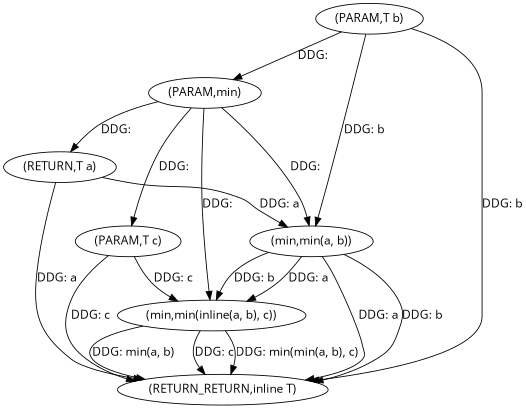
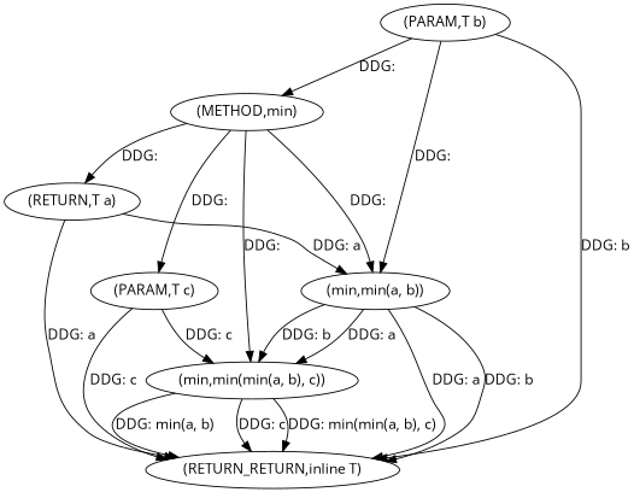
  digraph {
    fontname="Open Sans"
    node [fontname="Open Sans"]
    edge [fontname="Open Sans"]
-   n1 [label="(PARAM,min)"]
+   n1 [label="(METHOD,min)"]
    n2 [label="(RETURN,T a)"]
    n3 [label="(PARAM,T c)"]
-   n4 [label="(min,min(inline(a, b), c))"]
+   n4 [label="(min,min(min(a, b), c))"]
    n5 [label="(min,min(a, b))"]
    n6 [label="(RETURN_RETURN,inline T)"]
    n7 [label="(PARAM,T b)"]
    n1 -> n2 [label="DDG: "]
    n1 -> n3 [label="DDG: "]
    n1 -> n4 [label="DDG: "]
    n1 -> n5 [label="DDG: "]
    n2 -> n5 [label="DDG: a"]
    n2 -> n6 [label="DDG: a"]
    n3 -> n4 [label="DDG: c"]
    n3 -> n6 [label="DDG: c"]
    n4 -> n6 [label="DDG: min(a, b)"]
    n4 -> n6 [label="DDG: c"]
    n4 -> n6 [label="DDG: min(min(a, b), c)"]
    n5 -> n4 [label="DDG: b"]
    n5 -> n4 [label="DDG: a"]
    n5 -> n6 [label="DDG: a"]
    n5 -> n6 [label="DDG: b"]
    n7 -> n1 [label="DDG: "]
-   n7 -> n5 [label="DDG: b"]
+   n7 -> n5 [label="DDG: "]
    n7 -> n6 [label="DDG: b"]
  }
